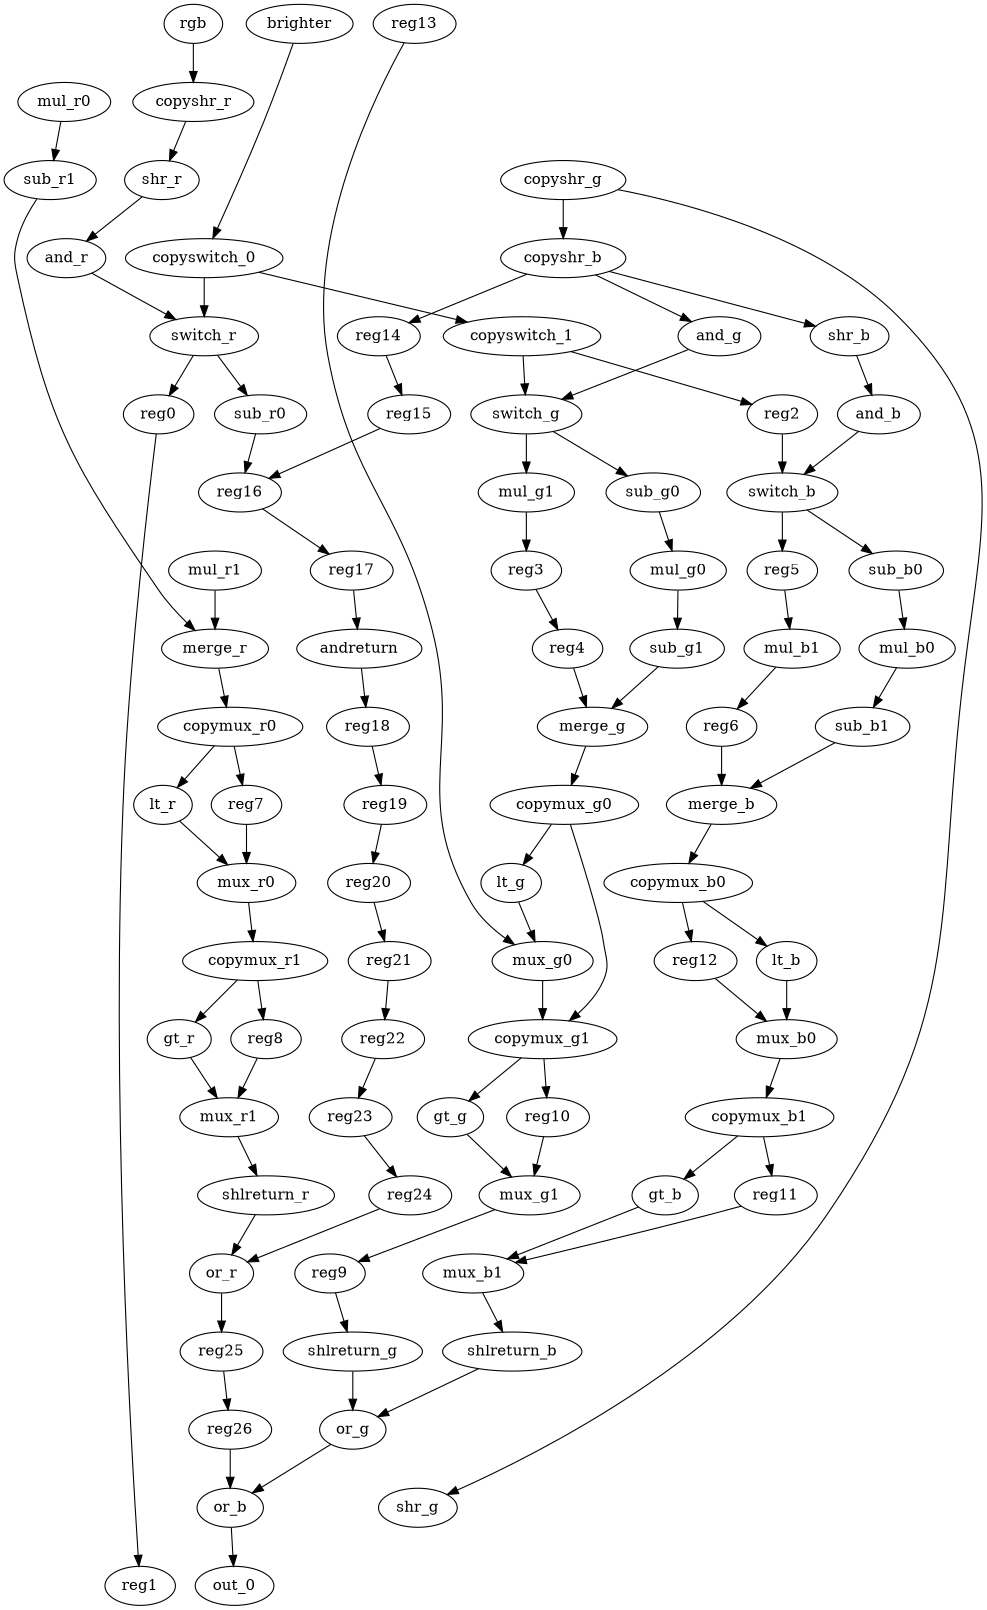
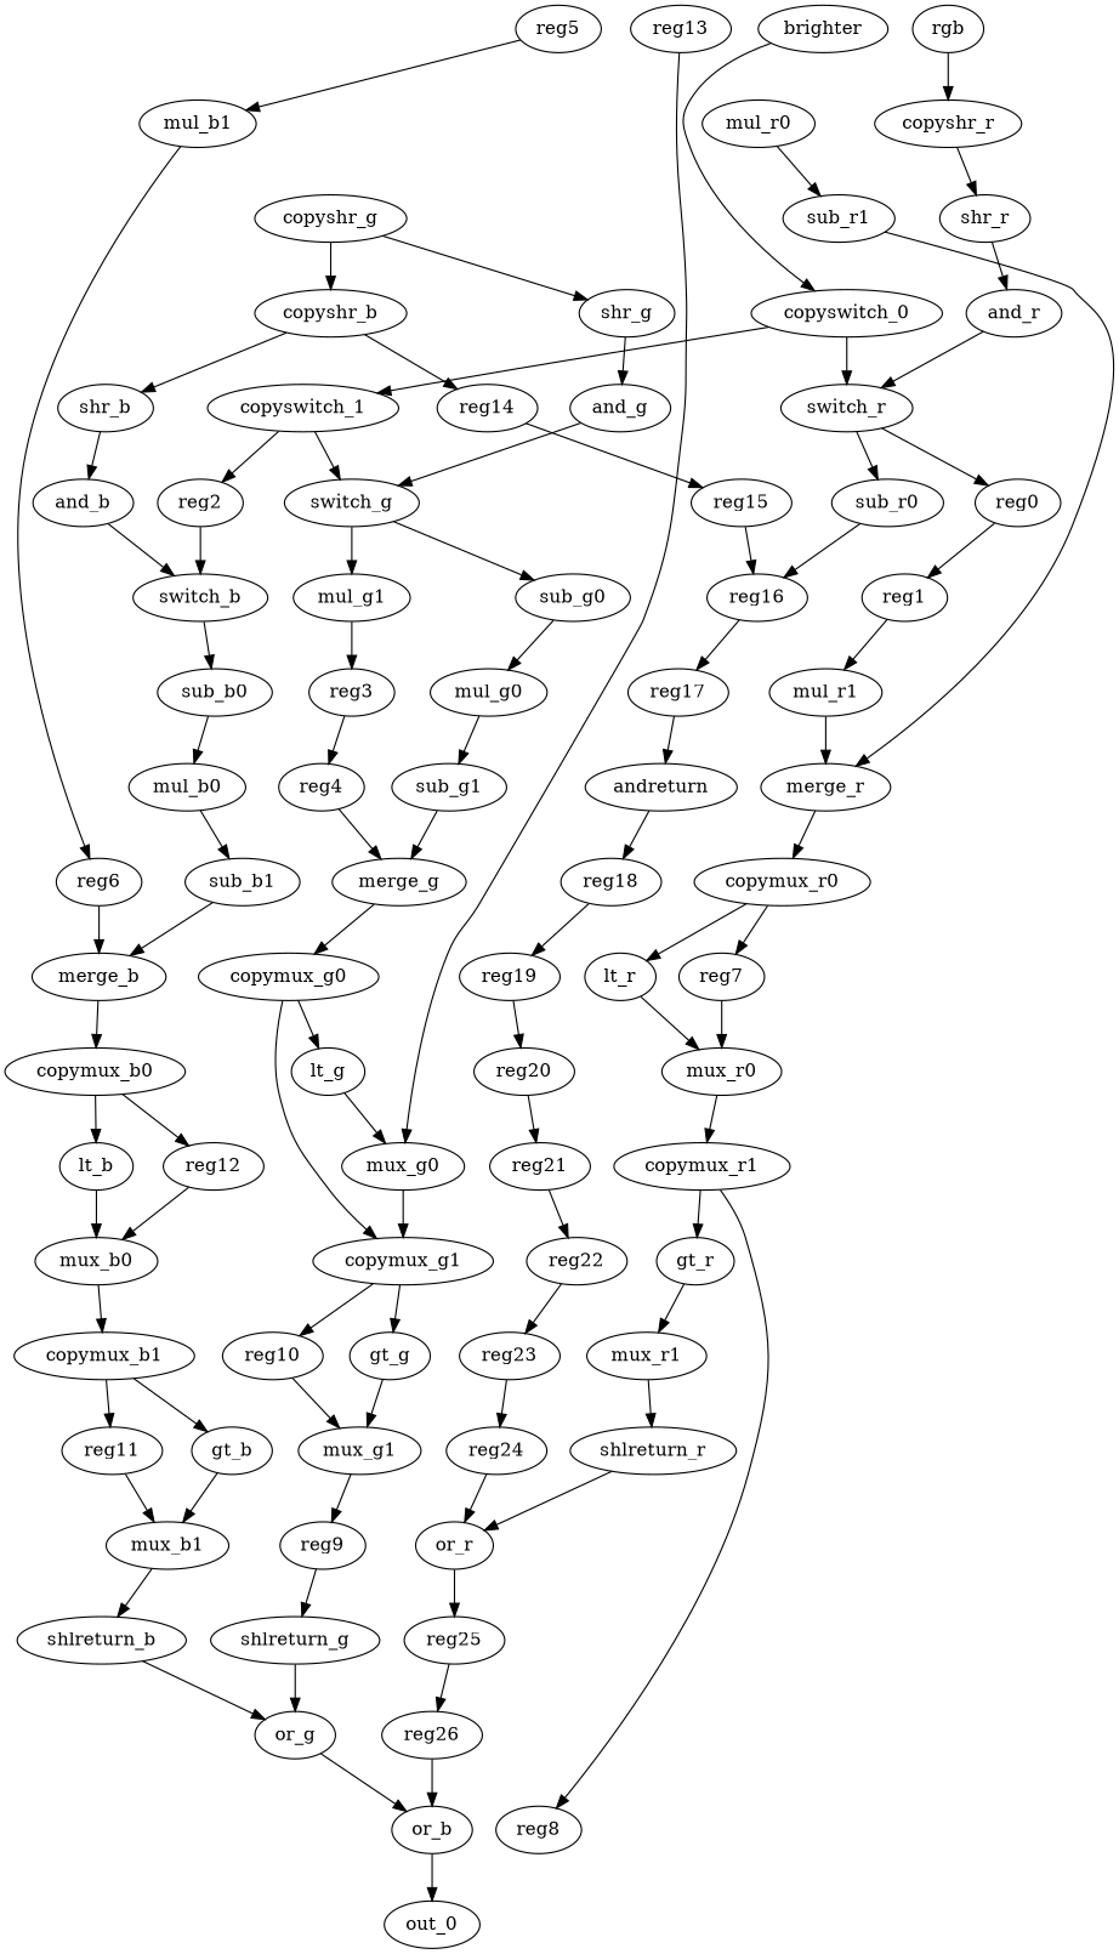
  digraph {
    edge [weight=0]
    and_g
    switch_g
    sub_g0
    mul_g1
    mul_g0
    reg3
    copymux_r0
    lt_r
    reg7
    mux_r0
    copymux_r1
    or_r
    reg25
    reg26
    or_b
    sub_g1
    merge_g
    copymux_b1
    reg11
    gt_b
    mux_b1
    shlreturn_b
    switch_r
    sub_r0
    reg0
    reg16
    reg1
    mul_r0
    sub_r1
    mul_r1
    switch_b
    sub_b0
    reg5
    mul_b0
    mul_b1
    sub_b1
    reg6
    copymux_g0
    copyshr_b
    shr_b
    reg14
    and_b
    reg15
    merge_r
    lt_g
    mux_g0
    copymux_g1
    gt_g
    reg10
    mux_g1
    reg9
    gt_r
    mux_r1
    shlreturn_r
    merge_b
    shr_g
    brighter
    copyswitch_0
    copyswitch_1
    reg2
    reg4
    copymux_b0
    reg8
    copyshr_r
    shr_r
    and_r
    copyshr_g
    out_0
    andreturn
    reg18
    reg19
    reg20
    or_g
    shlreturn_g
    lt_b
    reg12
    mux_b0
    reg13
    rgb
    reg21
    reg22
    reg23
    reg24
    reg17
    and_g -> switch_g
    switch_g -> sub_g0
    switch_g -> mul_g1 [weight=2]
    sub_g0 -> mul_g0
    mul_g1 -> reg3 [weight=1]
    mul_g0 -> sub_g1
    reg3 -> reg4
    copymux_r0 -> lt_r
    copymux_r0 -> reg7
    lt_r -> mux_r0
    reg7 -> mux_r0 [weight=1]
    mux_r0 -> copymux_r1
    copymux_r1 -> gt_r
    copymux_r1 -> reg8
    or_r -> reg25 [weight=1]
    reg25 -> reg26
    reg26 -> or_b [weight=1]
    or_b -> out_0
    sub_g1 -> merge_g
    merge_g -> copymux_g0
    copymux_b1 -> reg11
    copymux_b1 -> gt_b
    reg11 -> mux_b1
    gt_b -> mux_b1
    mux_b1 -> shlreturn_b
    shlreturn_b -> or_g
    switch_r -> sub_r0
    switch_r -> reg0
    sub_r0 -> reg16
    reg0 -> reg1
    reg16 -> reg17
+   reg1 -> mul_r1
    mul_r0 -> sub_r1
    sub_r1 -> merge_r
    mul_r1 -> merge_r [weight=1]
    switch_b -> sub_b0
-   switch_b -> reg5
    sub_b0 -> mul_b0
    reg5 -> mul_b1
    mul_b0 -> sub_b1
    mul_b1 -> reg6
    sub_b1 -> merge_b
    reg6 -> merge_b [weight=2]
    copymux_g0 -> lt_g
    copymux_g0 -> copymux_g1
    copyshr_b -> shr_b
    copyshr_b -> reg14
    shr_b -> and_b
    reg14 -> reg15
    and_b -> switch_b
    reg15 -> reg16
    merge_r -> copymux_r0
    lt_g -> mux_g0
    mux_g0 -> copymux_g1 [weight=1]
    copymux_g1 -> gt_g
    copymux_g1 -> reg10
    gt_g -> mux_g1
    reg10 -> mux_g1
    mux_g1 -> reg9
    reg9 -> shlreturn_g
    gt_r -> mux_r1
    mux_r1 -> shlreturn_r
    shlreturn_r -> or_r
    merge_b -> copymux_b0
-   copyshr_b -> and_g
+   shr_g -> and_g
    brighter -> copyswitch_0
    copyswitch_0 -> switch_r [weight=3]
    copyswitch_0 -> copyswitch_1
    copyswitch_1 -> switch_g
    copyswitch_1 -> reg2
    reg2 -> switch_b [weight=1]
    reg4 -> merge_g
    copymux_b0 -> lt_b
    copymux_b0 -> reg12
-   reg8 -> mux_r1
    copyshr_r -> shr_r
    shr_r -> and_r
    and_r -> switch_r
    copyshr_g -> copyshr_b [weight=4]
    copyshr_g -> shr_g
    andreturn -> reg18
    reg18 -> reg19
    reg19 -> reg20
    reg20 -> reg21
    or_g -> or_b
    shlreturn_g -> or_g [weight=3]
    lt_b -> mux_b0 [weight=1]
    reg12 -> mux_b0
    mux_b0 -> copymux_b1
    reg13 -> mux_g0
    rgb -> copyshr_r [weight=1]
    reg21 -> reg22
    reg22 -> reg23
    reg23 -> reg24
    reg24 -> or_r
    reg17 -> andreturn
  }
